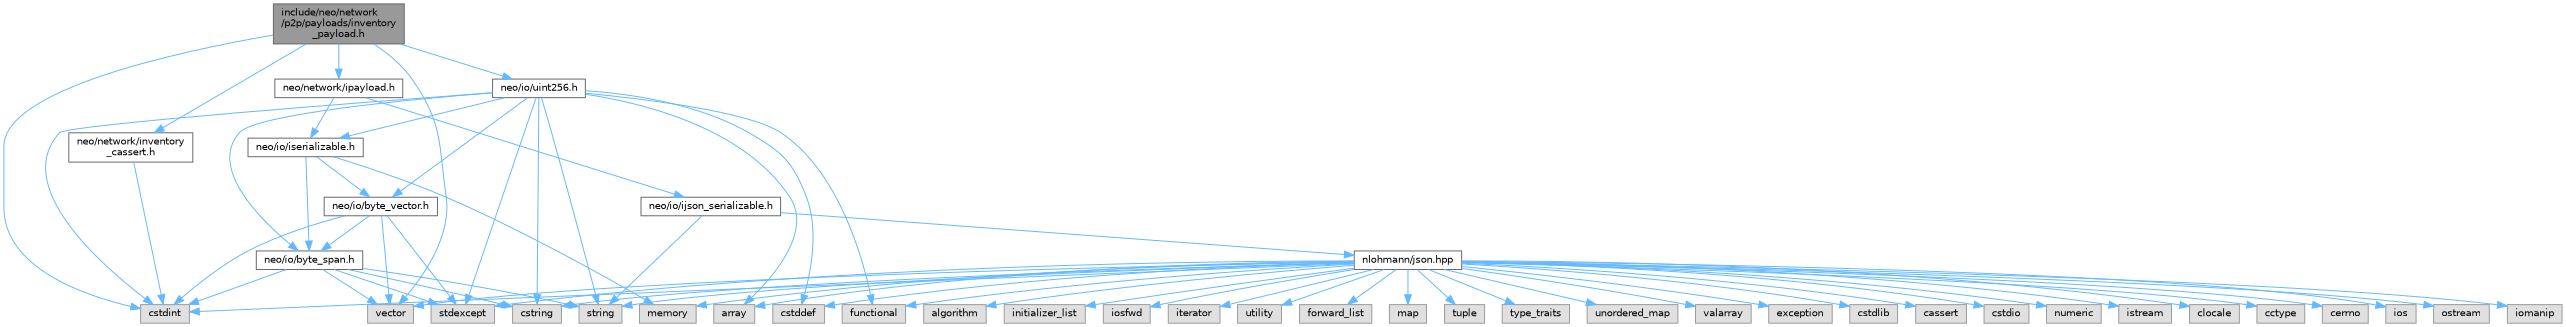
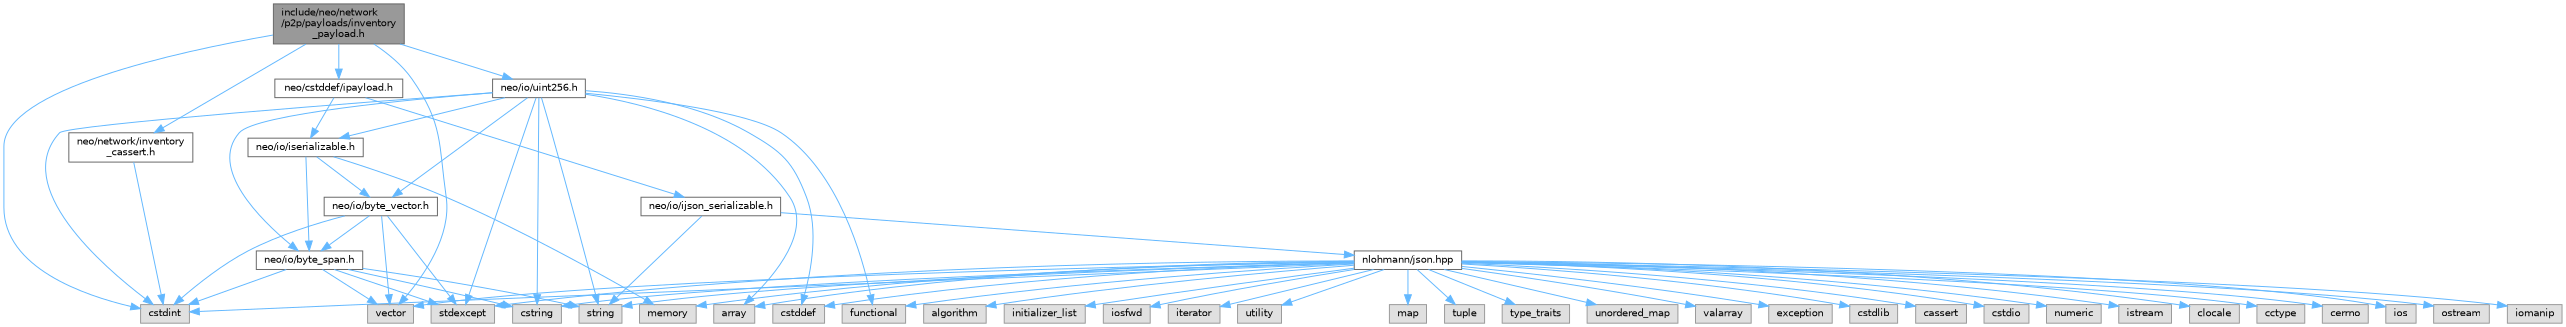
  digraph {
    node [color=grey60 fillcolor="#E0E0E0" fontname=Helvetica fontsize=10 shape=box style=filled]
    edge [color=steelblue1 fontname=Helvetica fontsize=10 labelfontname=Helvetica labelfontsize=10 style=solid]
    n1 [color=gray40 fillcolor=grey60 fontcolor=black height=0.2 label="include/neo/network\l/p2p/payloads/inventory\l_payload.h" width=0.4]
    n2 [color=grey40 fillcolor=white height=0.2 label="neo/io/uint256.h" width=0.4]
    n3 [height=0.2 label=cstdint width=0.4]
    n4 [height=0.2 label=vector width=0.4]
    n5 [color=grey40 fillcolor=white height=0.2 label="neo/network/inventory\l_cassert.h" width=0.4]
-   n6 [color=grey40 fillcolor=white height=0.2 label="neo/network/ipayload.h" width=0.4]
+   n6 [color=grey40 fillcolor=white height=0.2 label="neo/cstddef/ipayload.h" width=0.4]
    n7 [color=grey40 fillcolor=white height=0.2 label="neo/io/byte_span.h" width=0.4]
    n8 [height=0.2 label=cstring width=0.4]
    n9 [height=0.2 label=stdexcept width=0.4]
    n10 [height=0.2 label=string width=0.4]
    n11 [color=grey40 fillcolor=white height=0.2 label="neo/io/byte_vector.h" width=0.4]
    n12 [color=grey40 fillcolor=white height=0.2 label="neo/io/iserializable.h" width=0.4]
    n13 [height=0.2 label=array width=0.4]
    n14 [height=0.2 label=cstddef width=0.4]
    n15 [height=0.2 label=functional width=0.4]
    n16 [color=grey40 fillcolor=white height=0.2 label="neo/io/ijson_serializable.h" width=0.4]
    n17 [height=0.2 label=memory width=0.4]
    n18 [color=grey40 fillcolor=white height=0.2 label="nlohmann/json.hpp" width=0.4]
    n19 [height=0.2 label=algorithm width=0.4]
    n20 [height=0.2 label=initializer_list width=0.4]
    n21 [height=0.2 label=iosfwd width=0.4]
    n22 [height=0.2 label=iterator width=0.4]
    n23 [height=0.2 label=utility width=0.4]
-   n24 [height=0.2 label=forward_list width=0.4]
    n25 [height=0.2 label=map width=0.4]
    n26 [height=0.2 label=tuple width=0.4]
    n27 [height=0.2 label=type_traits width=0.4]
    n28 [height=0.2 label=unordered_map width=0.4]
    n29 [height=0.2 label=valarray width=0.4]
    n30 [height=0.2 label=exception width=0.4]
    n31 [height=0.2 label=cstdlib width=0.4]
    n32 [height=0.2 label=cassert width=0.4]
    n33 [height=0.2 label=cstdio width=0.4]
    n34 [height=0.2 label=numeric width=0.4]
    n35 [height=0.2 label=istream width=0.4]
    n36 [height=0.2 label=clocale width=0.4]
    n37 [height=0.2 label=cctype width=0.4]
    n38 [height=0.2 label=cerrno width=0.4]
    n39 [height=0.2 label=ios width=0.4]
    n40 [height=0.2 label=ostream width=0.4]
    n41 [height=0.2 label=iomanip width=0.4]
    n1 -> n2
    n1 -> n3
    n1 -> n4
    n1 -> n5
    n1 -> n6
    n2 -> n3
    n2 -> n7
    n2 -> n8
    n2 -> n9
    n2 -> n10
    n2 -> n11
    n2 -> n12
    n2 -> n13
    n2 -> n14
    n2 -> n15
    n5 -> n3
    n6 -> n12
    n6 -> n16
    n7 -> n3
    n7 -> n4
    n7 -> n8
    n7 -> n9
    n7 -> n10
    n11 -> n3
    n11 -> n4
    n11 -> n7
    n11 -> n9
    n12 -> n7
    n12 -> n11
    n12 -> n17
    n16 -> n10
    n16 -> n18
    n18 -> n3
    n18 -> n4
    n18 -> n8
    n18 -> n9
    n18 -> n10
    n18 -> n13
    n18 -> n14
    n18 -> n15
    n18 -> n17
    n18 -> n19
    n18 -> n20
    n18 -> n21
    n18 -> n22
    n18 -> n23
-   n18 -> n24
    n18 -> n25
    n18 -> n26
    n18 -> n27
    n18 -> n28
    n18 -> n29
    n18 -> n30
    n18 -> n31
    n18 -> n32
    n18 -> n33
    n18 -> n34
    n18 -> n35
    n18 -> n36
    n18 -> n37
    n18 -> n38
    n18 -> n39
    n18 -> n40
    n18 -> n41
  }
